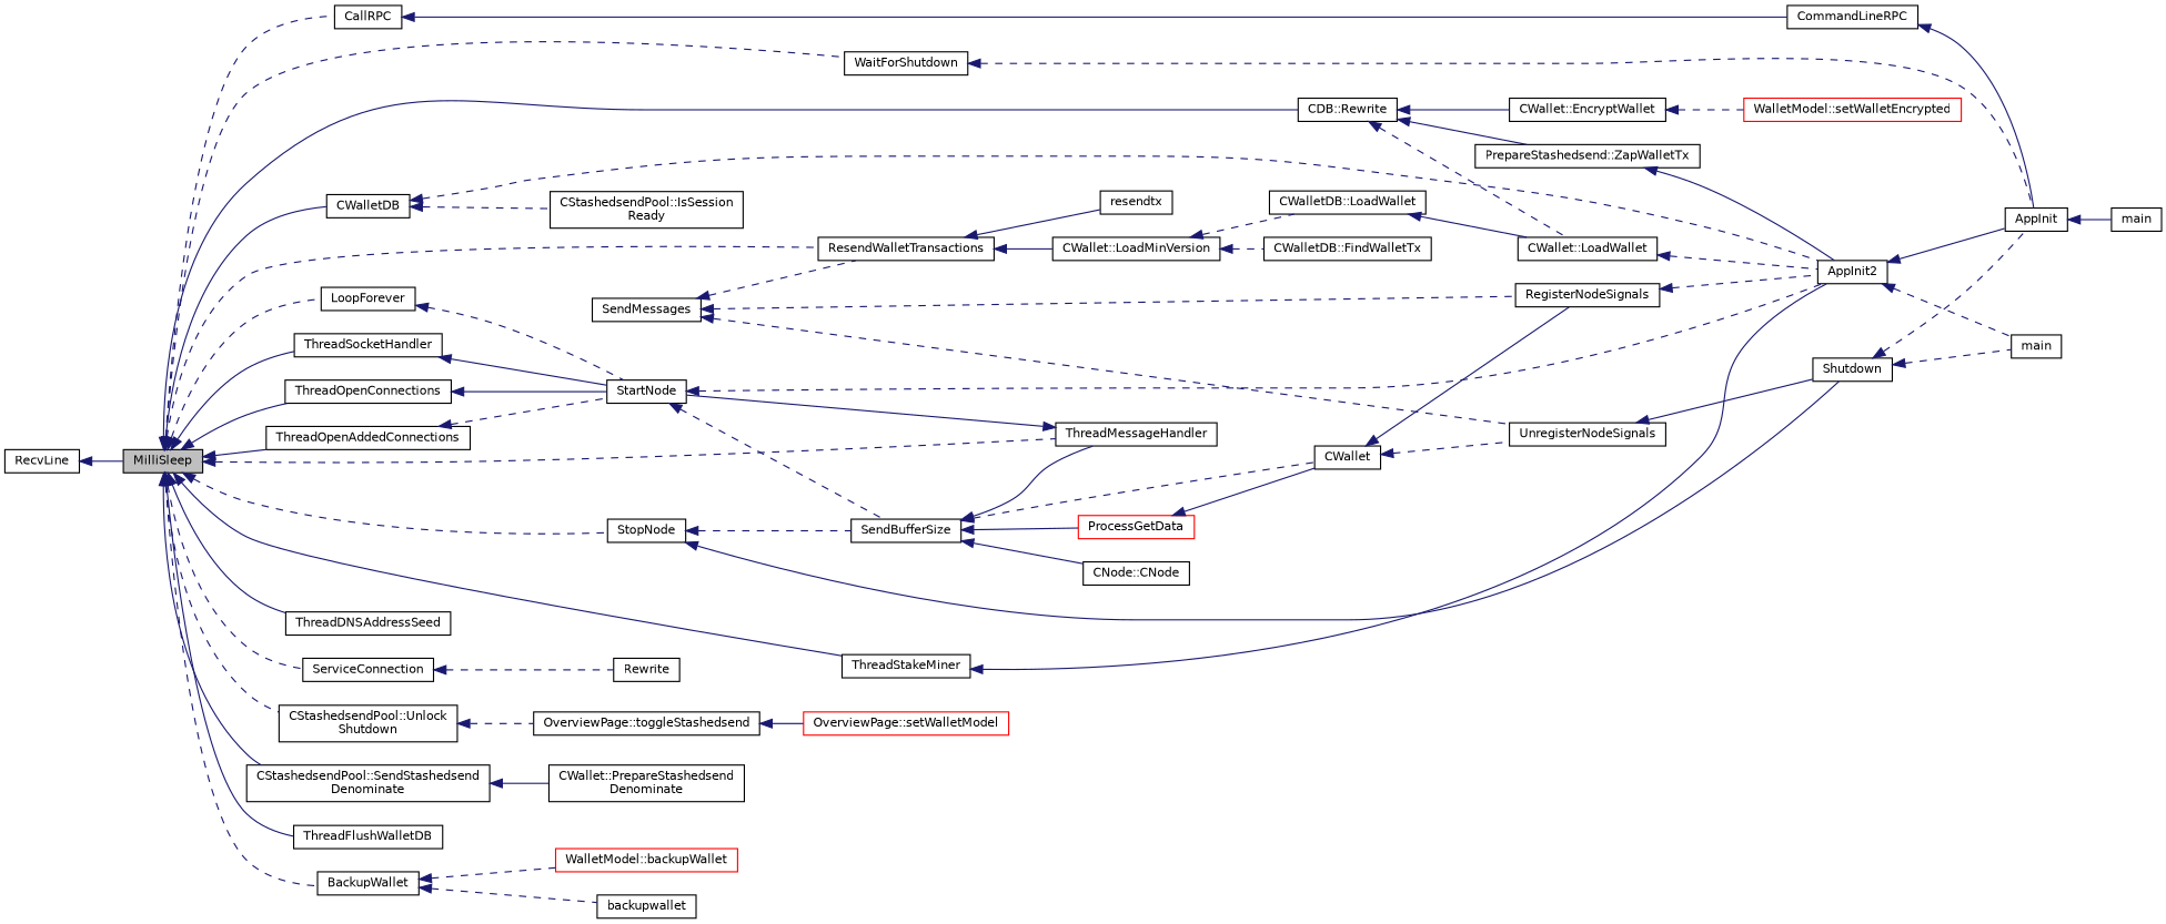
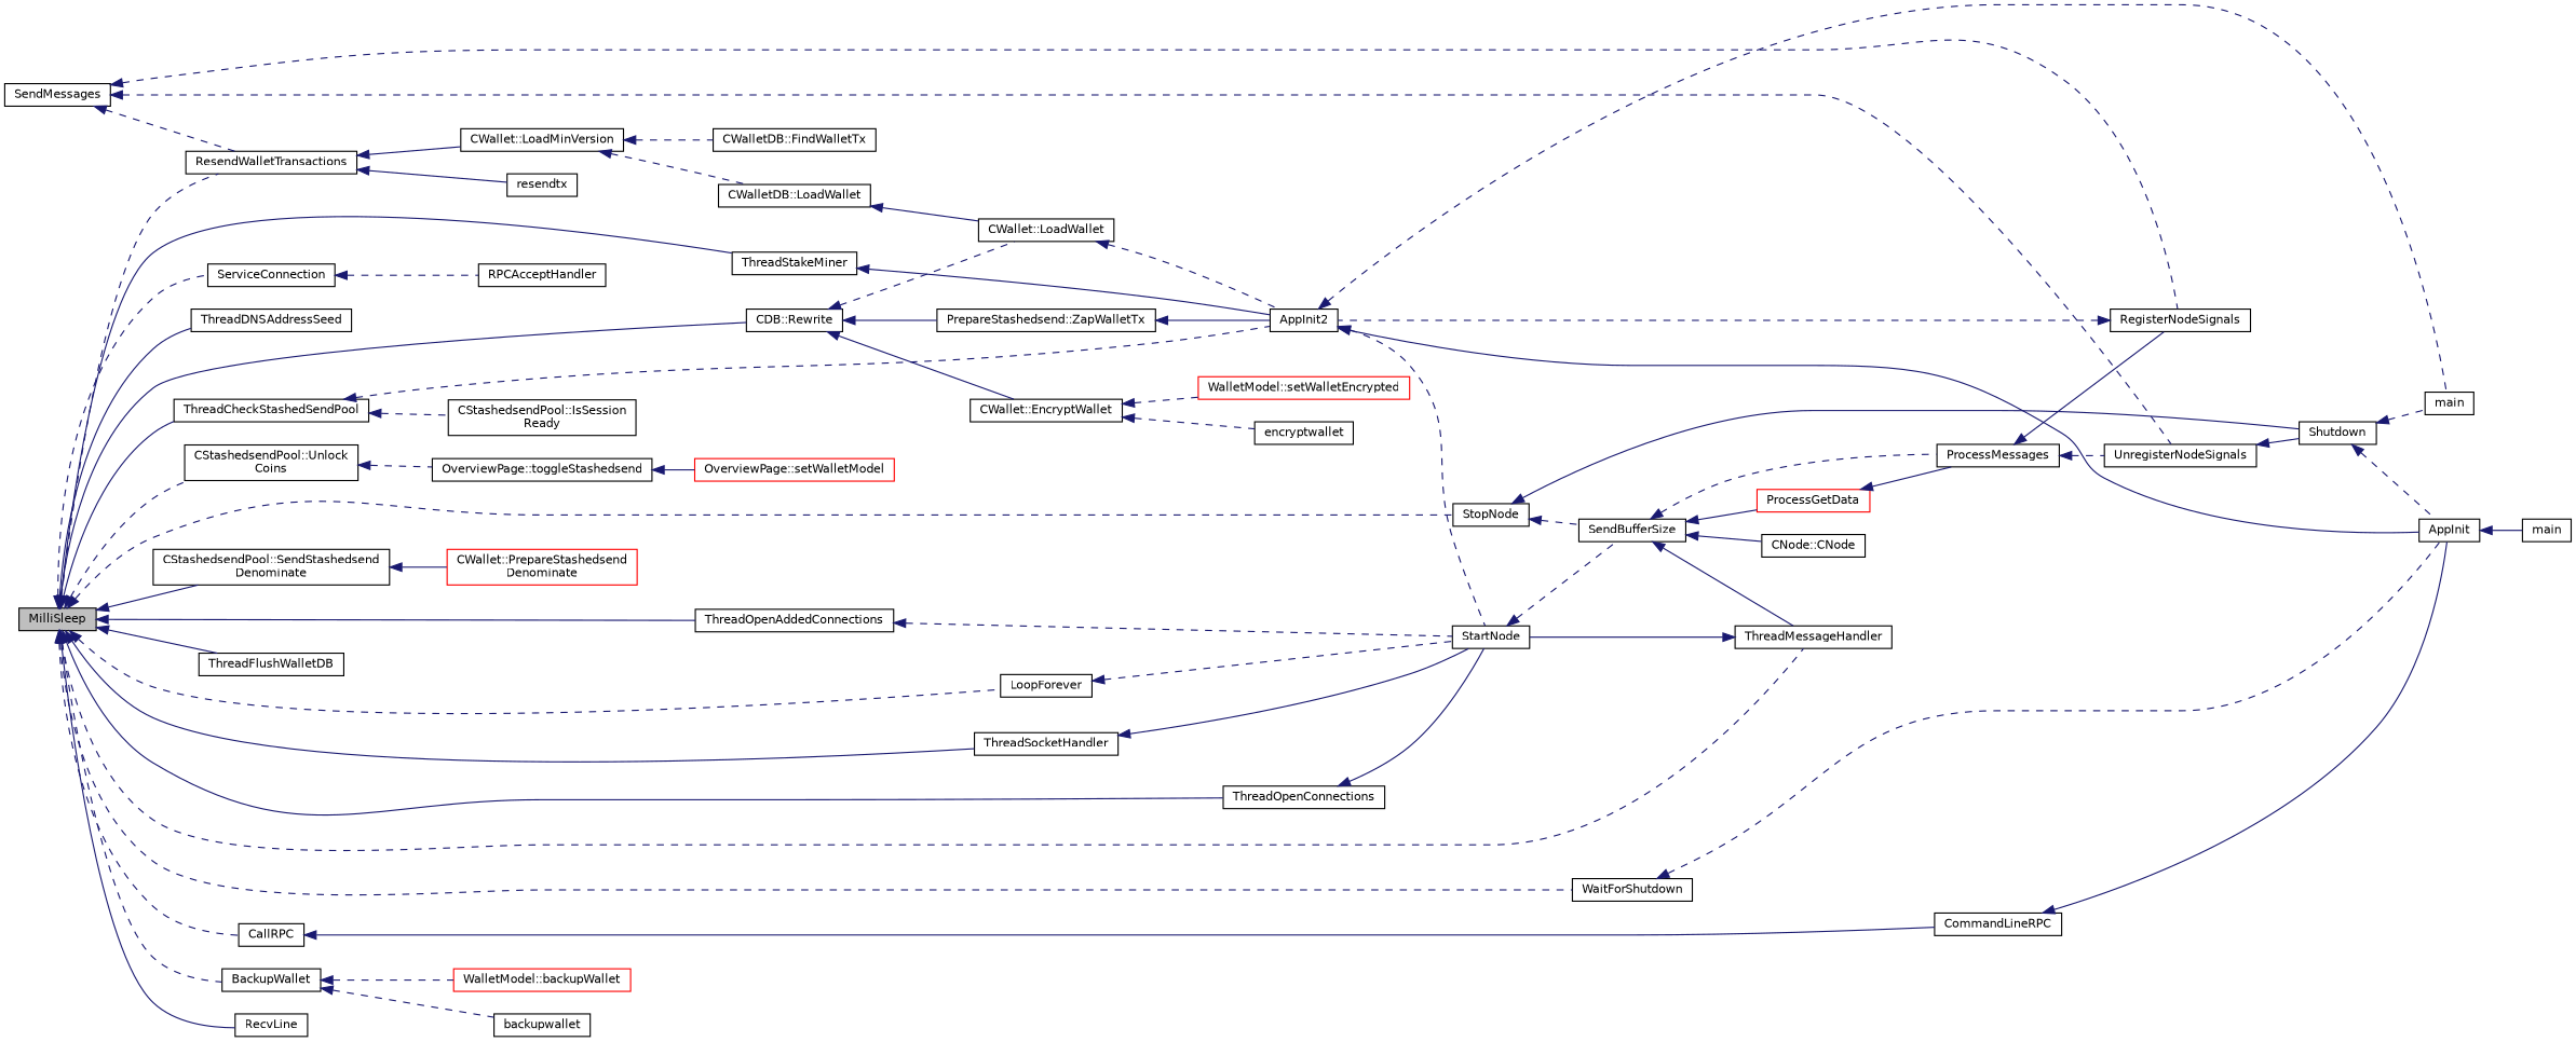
  digraph {
    rankdir=LR
    node [color=black fillcolor=white fontname=Helvetica fontsize=10 shape=record style=filled]
    edge [color=midnightblue dir=back fontname=Helvetica fontsize=10 labelfontname=Helvetica labelfontsize=10 style=dashed]
    n1 [fillcolor=grey75 fontcolor=black height=0.2 label=MilliSleep width=0.4]
    n2 [height=0.2 label="CDB::Rewrite" width=0.4]
    n3 [height=0.2 label=WaitForShutdown width=0.4]
    n4 [height=0.2 label=ResendWalletTransactions width=0.4]
    n5 [height=0.2 label=ThreadStakeMiner width=0.4]
    n6 [height=0.2 label=RecvLine width=0.4]
    n7 [height=0.2 label=ThreadSocketHandler width=0.4]
    n8 [height=0.2 label=ThreadMessageHandler width=0.4]
    n9 [height=0.2 label=ThreadDNSAddressSeed width=0.4]
    n10 [height=0.2 label=ThreadOpenConnections width=0.4]
    n11 [height=0.2 label=ThreadOpenAddedConnections width=0.4]
    n12 [height=0.2 label=StopNode width=0.4]
    n13 [height=0.2 label=CallRPC width=0.4]
    n14 [height=0.2 label=ServiceConnection width=0.4]
    n15 [height=0.2 label=LoopForever width=0.4]
-   n16 [height=0.2 label="CStashedsendPool::Unlock\lShutdown" width=0.4]
+   n16 [height=0.2 label="CStashedsendPool::Unlock\lCoins" width=0.4]
    n17 [height=0.2 label="CStashedsendPool::SendStashedsend\lDenominate" width=0.4]
-   n18 [height=0.2 label=CWalletDB width=0.4]
+   n18 [height=0.2 label=ThreadCheckStashedSendPool width=0.4]
    n19 [height=0.2 label=ThreadFlushWalletDB width=0.4]
    n20 [height=0.2 label=BackupWallet width=0.4]
    n21 [height=0.2 label="CWallet::EncryptWallet" width=0.4]
    n22 [height=0.2 label="CWallet::LoadWallet" width=0.4]
    n23 [height=0.2 label="PrepareStashedsend::ZapWalletTx" width=0.4]
    n24 [height=0.2 label=AppInit width=0.4]
    n25 [height=0.2 label=resendtx width=0.4]
    n26 [height=0.2 label="CWallet::LoadMinVersion" width=0.4]
    n27 [height=0.2 label=AppInit2 width=0.4]
    n28 [height=0.2 label=StartNode width=0.4]
    n29 [height=0.2 label=Shutdown width=0.4]
    n30 [height=0.2 label=SendBufferSize width=0.4]
    n31 [height=0.2 label=CommandLineRPC width=0.4]
-   n32 [height=0.2 label=Rewrite width=0.4]
+   n32 [height=0.2 label=RPCAcceptHandler width=0.4]
    n33 [height=0.2 label="OverviewPage::toggleStashedsend" width=0.4]
-   n34 [height=0.2 label="CWallet::PrepareStashedsend\lDenominate" width=0.4]
+   n34 [color=red height=0.2 label="CWallet::PrepareStashedsend\lDenominate" width=0.4]
    n35 [height=0.2 label="CStashedsendPool::IsSession\lReady" width=0.4]
    n36 [color=red height=0.2 label="WalletModel::backupWallet" width=0.4]
    n37 [height=0.2 label=backupwallet width=0.4]
    n38 [color=red height=0.2 label="WalletModel::setWalletEncrypted" width=0.4]
+   n39 [height=0.2 label=encryptwallet width=0.4]
    n40 [height=0.2 label=main width=0.4]
    n41 [height=0.2 label=main width=0.4]
    n42 [height=0.2 label=SendMessages width=0.4]
    n43 [height=0.2 label=RegisterNodeSignals width=0.4]
    n44 [height=0.2 label=UnregisterNodeSignals width=0.4]
    n45 [height=0.2 label="CWalletDB::LoadWallet" width=0.4]
    n46 [height=0.2 label="CWalletDB::FindWalletTx" width=0.4]
    n47 [color=red height=0.2 label=ProcessGetData width=0.4]
-   n48 [height=0.2 label=CWallet width=0.4]
+   n48 [height=0.2 label=ProcessMessages width=0.4]
    n49 [height=0.2 label="CNode::CNode" width=0.4]
    n50 [color=red height=0.2 label="OverviewPage::setWalletModel" width=0.4]
    n1 -> n2 [style=solid]
    n1 -> n3
    n1 -> n4
    n1 -> n5 [style=solid]
-   n6 -> n1 [style=solid]
+   n1 -> n6 [style=solid]
    n1 -> n7 [style=solid]
    n1 -> n8
    n1 -> n9 [style=solid]
    n1 -> n10 [style=solid]
    n1 -> n11 [style=solid]
    n1 -> n12
    n1 -> n13
    n1 -> n14
    n1 -> n15
    n1 -> n16
    n1 -> n17 [style=solid]
    n1 -> n18 [style=solid]
    n1 -> n19 [style=solid]
    n1 -> n20
    n2 -> n21 [style=solid]
    n2 -> n22
    n2 -> n23 [style=solid]
    n3 -> n24
    n4 -> n25 [style=solid]
    n4 -> n26 [style=solid]
    n5 -> n27 [style=solid]
    n7 -> n28 [style=solid]
    n8 -> n28 [style=solid]
    n10 -> n28 [style=solid]
    n11 -> n28
    n12 -> n29 [style=solid]
    n12 -> n30
    n13 -> n31 [style=solid]
    n14 -> n32
    n15 -> n28
    n16 -> n33
    n17 -> n34 [style=solid]
    n18 -> n27
    n18 -> n35
    n20 -> n36
    n20 -> n37
    n21 -> n38
+   n21 -> n39
    n22 -> n27
    n23 -> n27 [style=solid]
    n24 -> n41 [style=solid]
    n26 -> n45
    n26 -> n46
    n27 -> n24 [style=solid]
    n27 -> n40
-   n28 -> n27
+   n27 -> n28
    n28 -> n30
    n29 -> n24
    n29 -> n40
    n30 -> n8 [style=solid]
    n30 -> n47 [style=solid]
    n30 -> n48
    n30 -> n49 [style=solid]
    n31 -> n24 [style=solid]
    n33 -> n50 [style=solid]
    n42 -> n4
    n42 -> n43
    n42 -> n44
    n43 -> n27
    n44 -> n29 [style=solid]
    n45 -> n22 [style=solid]
    n47 -> n48 [style=solid]
    n48 -> n43 [style=solid]
    n48 -> n44
  }
